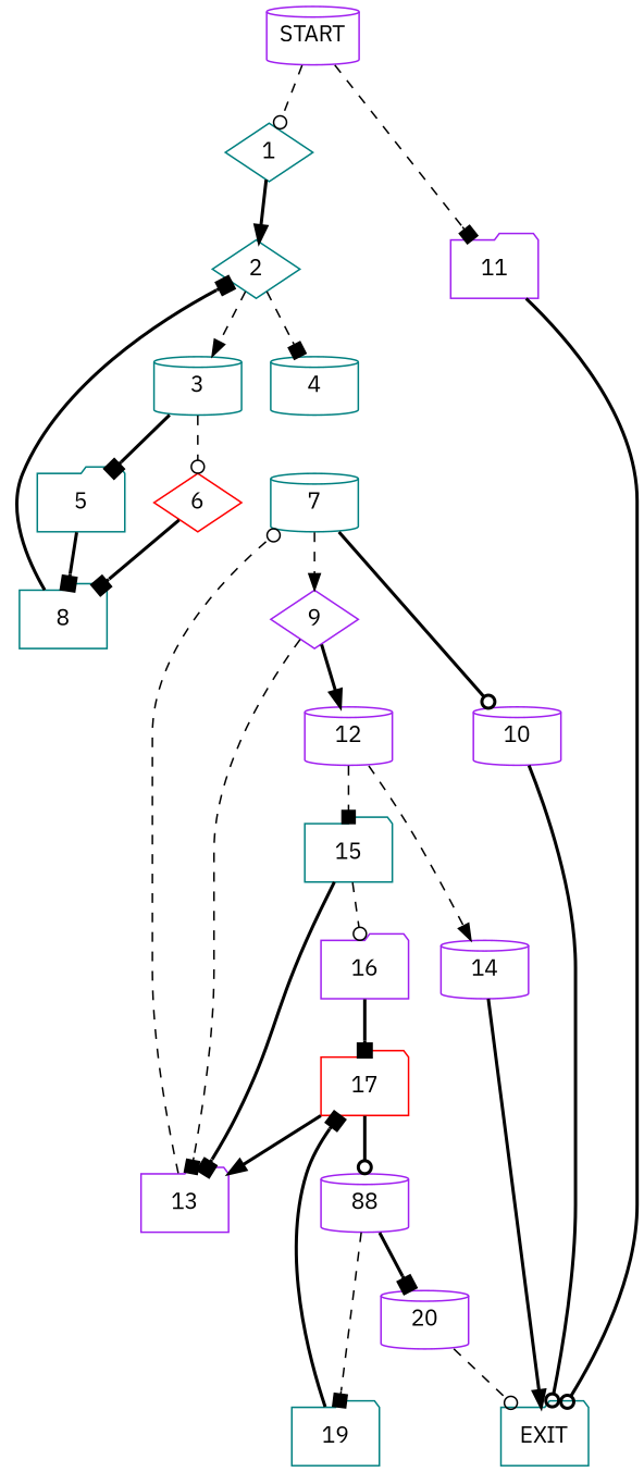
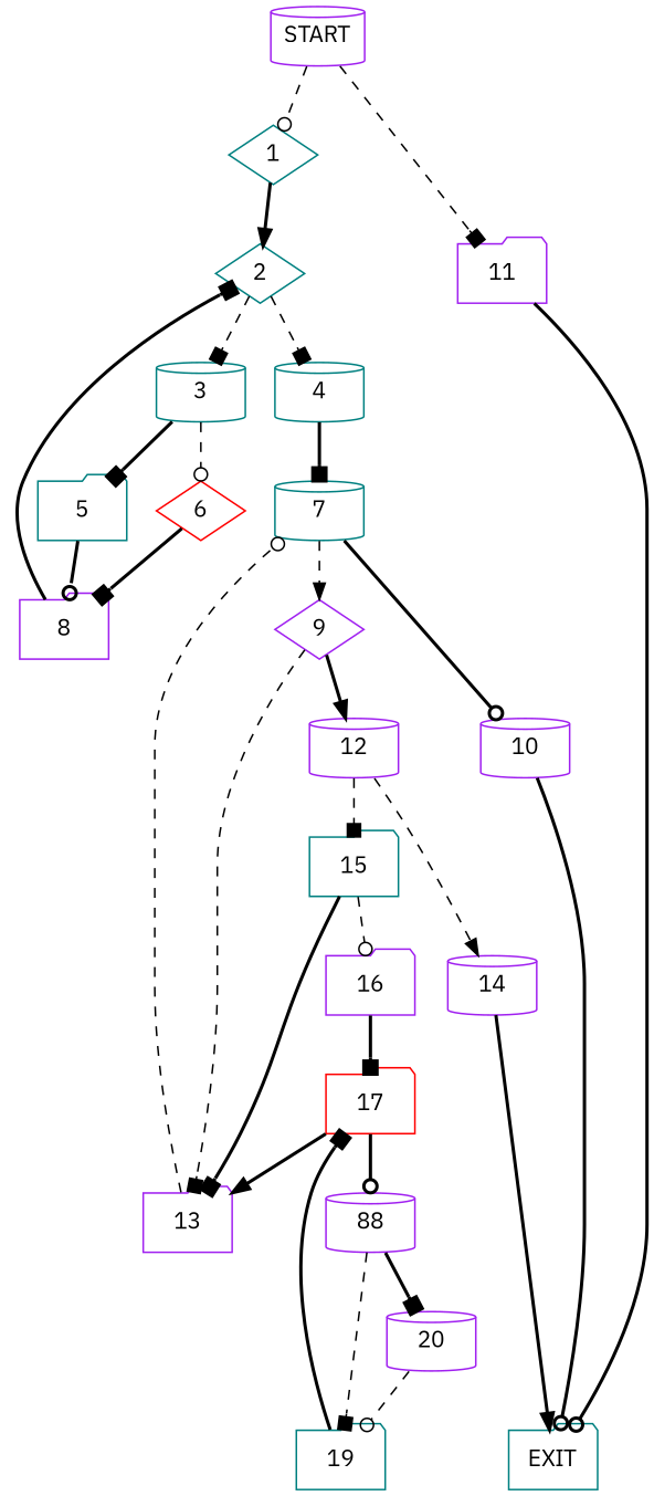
  digraph {
    fontname="IBM Plex Sans"
    node [color=purple fontname="IBM Plex Sans" shape=cylinder]
    edge [arrowhead=box fontname="IBM Plex Sans" style=bold]
    n1 [label=START]
    1 [color=teal shape=diamond]
    11 [shape=folder]
    2 [color=teal shape=diamond]
    n5 [color=teal label=EXIT shape=folder]
    3 [color=teal]
    4 [color=teal]
    5 [color=teal shape=folder]
    6 [color=red shape=diamond]
    7 [color=teal]
-   8 [color=teal shape=folder]
+   8 [shape=folder]
    9 [shape=diamond]
    10
    12
    13 [shape=folder]
    14
    15 [color=teal shape=folder]
    16 [shape=folder]
    17 [color=red shape=folder]
    n20 [label=88]
    19 [color=teal shape=folder]
    20
    n1 -> 1 [arrowhead=odot style=dashed]
    n1 -> 11 [style=dashed]
    1 -> 2 [arrowhead=normal]
    11 -> n5 [arrowhead=odot]
-   2 -> 3 [arrowhead=normal style=dashed]
+   2 -> 3 [style=dashed]
    2 -> 4 [style=dashed]
    3 -> 5
    3 -> 6 [arrowhead=odot style=dashed]
-   5 -> 8
+   4 -> 7
+   5 -> 8 [arrowhead=odot]
    6 -> 8
    7 -> 9 [arrowhead=normal style=dashed]
    7 -> 10 [arrowhead=odot]
    8 -> 2
    9 -> 12 [arrowhead=normal]
    9 -> 13 [style=dashed]
    10 -> n5 [arrowhead=odot]
    12 -> 14 [arrowhead=normal style=dashed]
    12 -> 15 [style=dashed]
    13 -> 7 [arrowhead=odot style=dashed]
    14 -> n5 [arrowhead=normal]
    15 -> 13
    15 -> 16 [arrowhead=odot style=dashed]
    16 -> 17
    17 -> 13 [arrowhead=normal]
    17 -> n20 [arrowhead=odot]
    n20 -> 19 [style=dashed]
    n20 -> 20
    19 -> 17
-   20 -> n5 [arrowhead=odot style=dashed]
+   20 -> 19 [arrowhead=odot style=dashed]
  }
